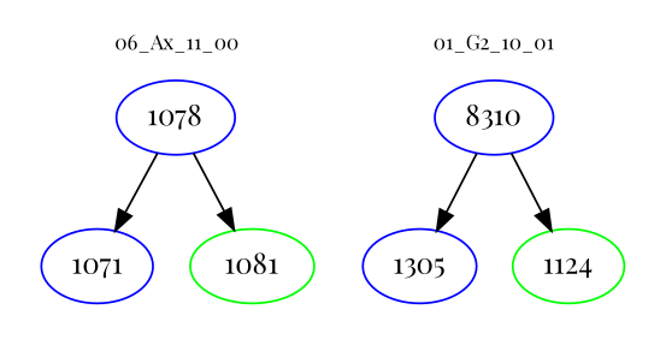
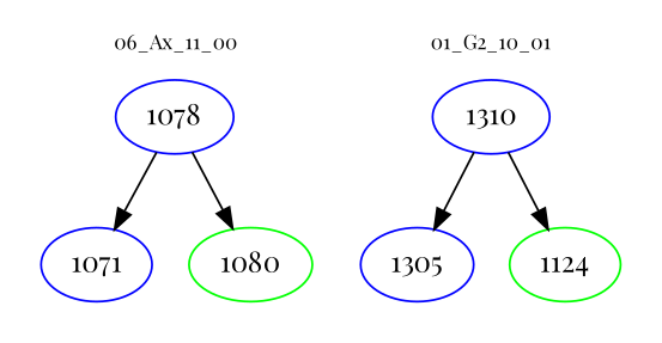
  digraph {
    fontname="Playfair Display"
    node [color=blue fontname="Playfair Display"]
    edge [color=black fontname="Playfair Display"]
    n1 [label=1078]
    n2 [label=1071]
-   n3 [color=green label=1081]
-   n4 [label=8310]
+   n3 [color=green label=1080]
+   n4 [label=1310]
    n5 [label=1305]
    n6 [color=green label=1124]
    subgraph cluster_1 {
      color=white
      fontsize=10
      label="06_Ax_11_00"
      n1
      n2
      n3
    }
    subgraph cluster_2 {
      color=white
      fontsize=10
      label="01_G2_10_01"
      n4
      n5
      n6
    }
    n1 -> n2
    n1 -> n3
    n4 -> n5
    n4 -> n6
  }
